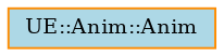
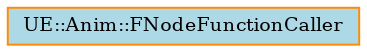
  digraph {
    rankdir=LR
    fontname="DejaVu Serif"
-   n1 [color=darkorange fillcolor=lightblue fontname="DejaVu Serif" fontsize=10 height=0.2 label="UE::Anim::Anim" shape=box style=filled width=0.4]
+   n1 [color=darkorange fillcolor=lightblue fontname="DejaVu Serif" fontsize=10 height=0.2 label="UE::Anim::FNodeFunctionCaller" shape=box style=filled width=0.4]
  }
